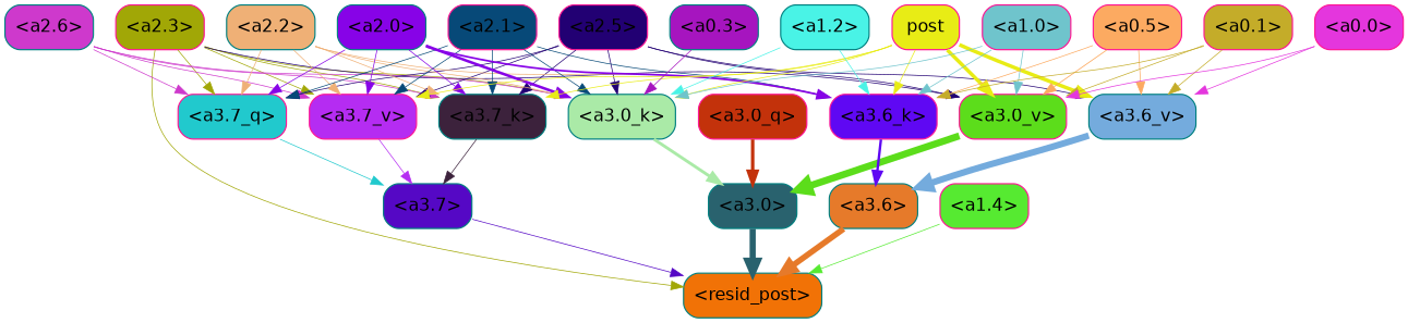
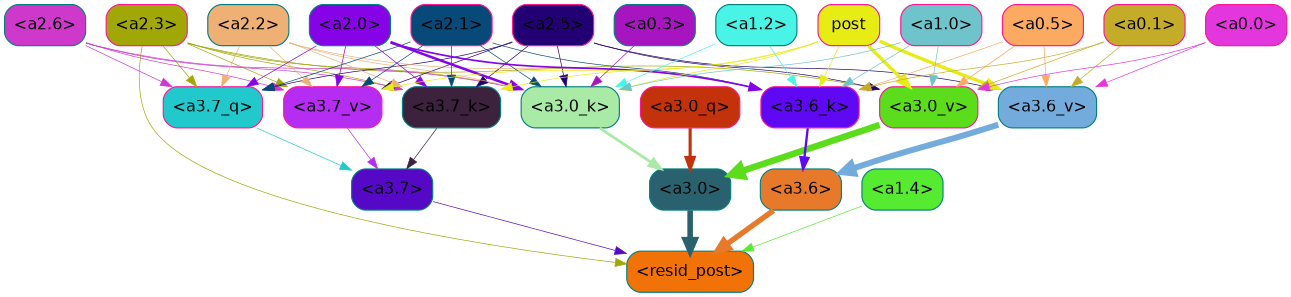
  strict digraph {
    splines=true
    node [color=teal fontname=Helvetica shape=box style="filled, rounded"]
    edge [color="#a1a706" penwidth=0.6]
    "<a3.7>" [fillcolor="#5508c5"]
    "<resid_post>" [fillcolor="#f17206"]
    "<a3.6>" [fillcolor="#e67a2a"]
    "<a3.0>" [fillcolor="#29626e"]
    "<a2.3>" [color=deeppink fillcolor="#a1a706"]
    "<a3.7_q>" [color=deeppink fillcolor="#21c9cd"]
    "<a3.7_k>" [fillcolor="#3c223c"]
    "<a3.0_k>" [fillcolor="#aaeaa7"]
    "<a3.7_v>" [color=deeppink fillcolor="#b52cf2"]
    "<a3.0_v>" [color=deeppink fillcolor="#5cdd1b"]
-   "<a1.4>" [color=deeppink fillcolor="#56ea31"]
+   "<a1.4>" [fillcolor="#56ea31"]
    "<a3.0_q>" [color=deeppink fillcolor="#c3320b"]
    "<a3.6_k>" [color=deeppink fillcolor="#5f08f3"]
    "<a3.6_v>" [fillcolor="#74abdd"]
    "<a2.6>" [fillcolor="#ce39cc"]
    "<a2.5>" [color=deeppink fillcolor="#220073"]
    "<a2.2>" [fillcolor="#efb076"]
    "<a2.1>" [color=deeppink fillcolor="#074978"]
    "<a2.0>" [fillcolor="#8703e7"]
    n20 [color=deeppink fillcolor="#e8ec15" label=post]
    "<a1.2>" [fillcolor="#49f3e6"]
    "<a1.0>" [color=deeppink fillcolor="#6fc4cc"]
    "<a0.5>" [color=deeppink fillcolor="#fcaa61"]
    "<a0.1>" [color=deeppink fillcolor="#c4ac29"]
    "<a0.3>" [fillcolor="#a615bf"]
    "<a0.0>" [color=deeppink fillcolor="#e436dd"]
    "<a3.7>" -> "<resid_post>" [color="#5508c5"]
    "<a3.6>" -> "<resid_post>" [color="#e67a2a" penwidth=4.751612067222595]
    "<a3.0>" -> "<resid_post>" [color="#29626e" penwidth=4.884142994880676]
    "<a2.3>" -> "<resid_post>"
    "<a2.3>" -> "<a3.7_q>"
    "<a2.3>" -> "<a3.7_k>"
    "<a2.3>" -> "<a3.0_k>"
    "<a2.3>" -> "<a3.7_v>"
-   "<a2.3>" -> "<a3.0_v>" [color="#220073"]
+   "<a2.3>" -> "<a3.0_v>"
    "<a3.7_q>" -> "<a3.7>" [color="#21c9cd"]
    "<a3.7_k>" -> "<a3.7>" [color="#3c223c"]
    "<a3.0_k>" -> "<a3.0>" [color="#aaeaa7" penwidth=2.476402521133423]
    "<a3.7_v>" -> "<a3.7>" [color="#b52cf2"]
    "<a3.0_v>" -> "<a3.0>" [color="#5cdd1b" penwidth=5.652270674705505]
    "<a1.4>" -> "<resid_post>" [color="#56ea31"]
    "<a3.0_q>" -> "<a3.0>" [color="#c3320b" penwidth=2.7421876192092896]
    "<a3.6_k>" -> "<a3.6>" [color="#5f08f3" penwidth=2.048597991466522]
    "<a3.6_v>" -> "<a3.6>" [color="#74abdd" penwidth=5.2550448179244995]
    "<a2.6>" -> "<a3.7_q>" [color="#ce39cc"]
    "<a2.6>" -> "<a3.7_k>" [color="#ce39cc"]
    "<a2.6>" -> "<a3.0_k>" [color="#ce39cc"]
    "<a2.6>" -> "<a3.7_v>" [color="#ce39cc"]
    "<a2.5>" -> "<a3.7_q>" [color="#220073"]
    "<a2.5>" -> "<a3.7_k>" [color="#220073"]
    "<a2.5>" -> "<a3.0_k>" [color="#220073"]
    "<a2.5>" -> "<a3.7_v>" [color="#220073"]
    "<a2.5>" -> "<a3.0_v>" [color="#220073"]
    "<a2.5>" -> "<a3.6_v>" [color="#220073"]
    "<a2.2>" -> "<a3.7_q>" [color="#efb076"]
    "<a2.2>" -> "<a3.7_k>" [color="#efb076"]
    "<a2.2>" -> "<a3.0_k>" [color="#efb076"]
    "<a2.2>" -> "<a3.7_v>" [color="#efb076"]
    "<a2.2>" -> "<a3.6_k>" [color="#efb076"]
    "<a2.1>" -> "<a3.7_q>" [color="#074978"]
    "<a2.1>" -> "<a3.7_k>" [color="#074978"]
    "<a2.1>" -> "<a3.0_k>" [color="#074978"]
    "<a2.1>" -> "<a3.7_v>" [color="#074978"]
    "<a2.1>" -> "<a3.6_k>" [color="#074978"]
    "<a2.0>" -> "<a3.7_q>" [color="#8703e7"]
    "<a2.0>" -> "<a3.7_k>" [color="#8703e7"]
    "<a2.0>" -> "<a3.0_k>" [color="#8703e7" penwidth=2.2137351036071777]
    "<a2.0>" -> "<a3.7_v>" [color="#8703e7"]
    "<a2.0>" -> "<a3.6_k>" [color="#8703e7" penwidth=1.4757367372512817]
    n20 -> "<a3.7_k>" [color="#e8ec15"]
    n20 -> "<a3.0_k>" [color="#e8ec15"]
    n20 -> "<a3.7_v>" [color="#e8ec15"]
    n20 -> "<a3.0_v>" [color="#e8ec15" penwidth=2.972973108291626]
    n20 -> "<a3.6_k>" [color="#e8ec15"]
    n20 -> "<a3.6_v>" [color="#e8ec15" penwidth=2.9582033157348633]
    "<a1.2>" -> "<a3.0_k>" [color="#49f3e6"]
    "<a1.2>" -> "<a3.6_k>" [color="#49f3e6"]
    "<a1.0>" -> "<a3.0_k>" [color="#6fc4cc"]
    "<a1.0>" -> "<a3.0_v>" [color="#6fc4cc"]
    "<a1.0>" -> "<a3.6_k>" [color="#6fc4cc"]
    "<a0.5>" -> "<a3.0_v>" [color="#fcaa61" penwidth=0.6790935099124908]
    "<a0.5>" -> "<a3.6_k>" [color="#fcaa61"]
    "<a0.5>" -> "<a3.6_v>" [color="#fcaa61"]
    "<a0.1>" -> "<a3.0_v>" [color="#c4ac29"]
    "<a0.1>" -> "<a3.6_k>" [color="#c4ac29"]
    "<a0.1>" -> "<a3.6_v>" [color="#c4ac29"]
    "<a0.3>" -> "<a3.0_k>" [color="#a615bf"]
    "<a0.0>" -> "<a3.0_v>" [color="#e436dd"]
    "<a0.0>" -> "<a3.6_v>" [color="#e436dd"]
  }
